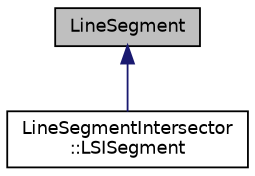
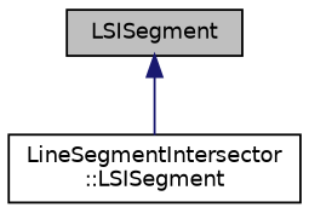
  digraph {
    node [color=black fontname=Helvetica fontsize=10 shape=record style=filled]
-   n1 [fillcolor=grey75 fontcolor=black height=0.2 label=LineSegment width=0.4]
+   n1 [fillcolor=grey75 fontcolor=black height=0.2 label=LSISegment width=0.4]
    n2 [fillcolor=white height=0.2 label="LineSegmentIntersector\l::LSISegment" width=0.4]
    n1 -> n2 [color=midnightblue dir=back fontname=Helvetica fontsize=10 labelfontname=Helvetica labelfontsize=10 style=solid]
  }
